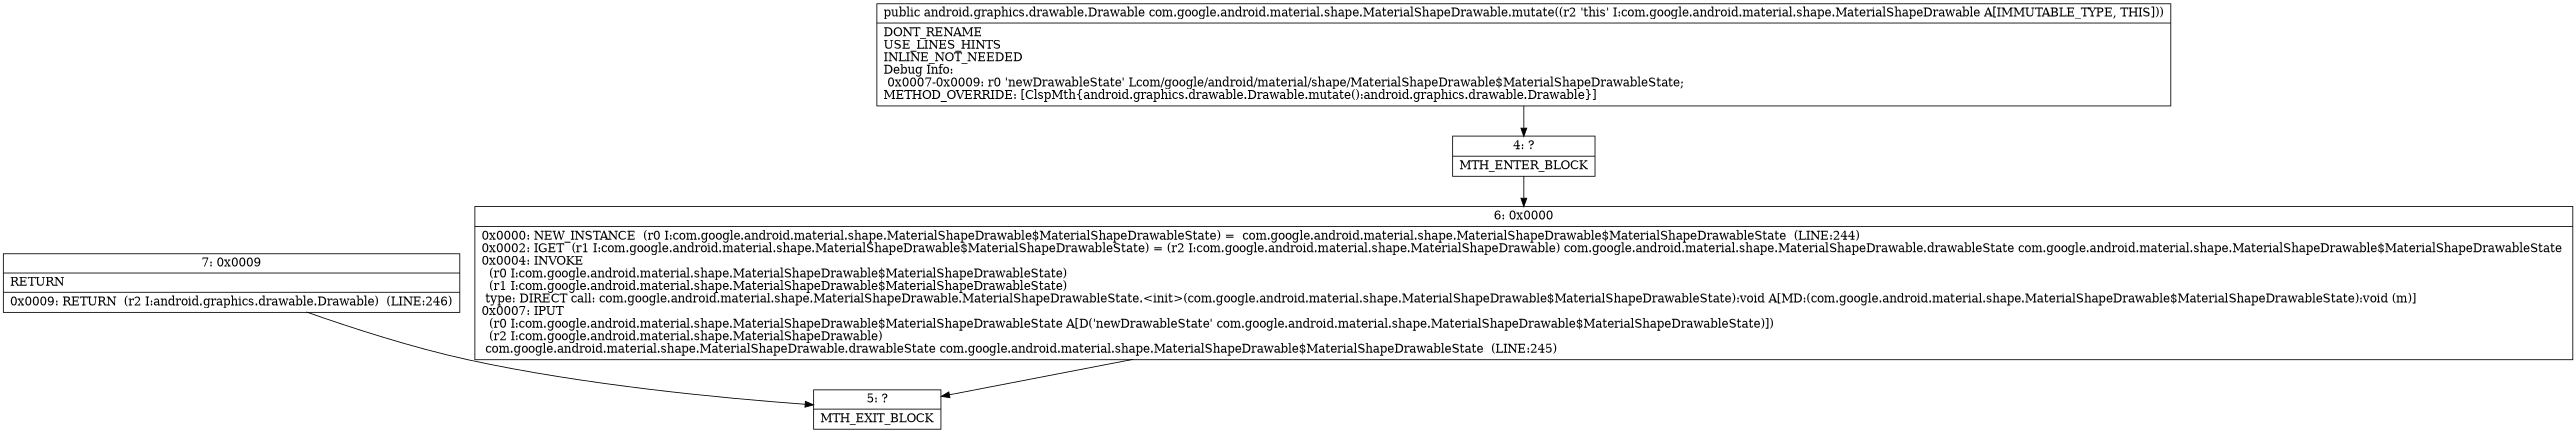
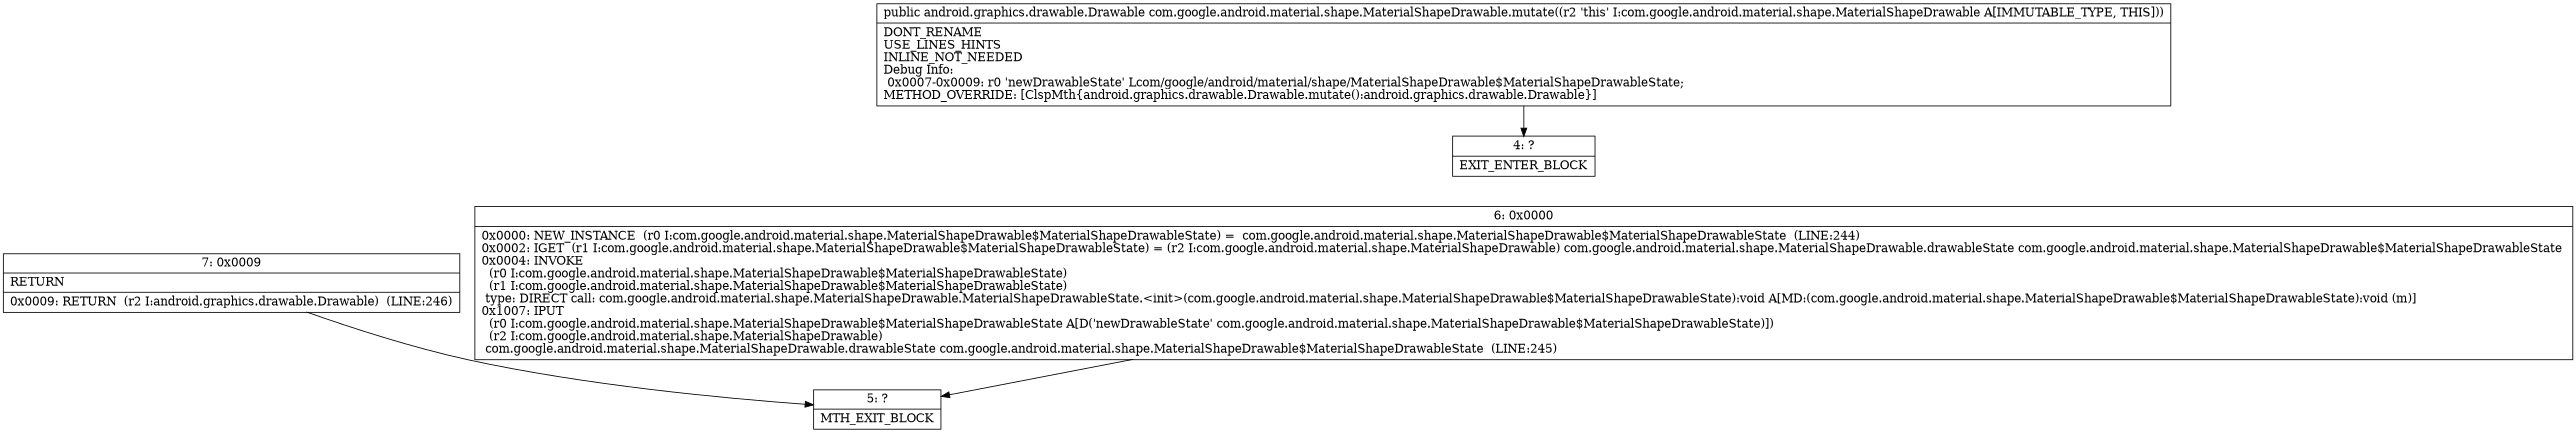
  digraph {
    node [shape=record]
-   n1 [label="{4\:\ ?|MTH_ENTER_BLOCK\l}"]
-   n2 [label="{6\:\ 0x0000|0x0000: NEW_INSTANCE  (r0 I:com.google.android.material.shape.MaterialShapeDrawable$MaterialShapeDrawableState) =  com.google.android.material.shape.MaterialShapeDrawable$MaterialShapeDrawableState  (LINE:244)\l0x0002: IGET  (r1 I:com.google.android.material.shape.MaterialShapeDrawable$MaterialShapeDrawableState) = (r2 I:com.google.android.material.shape.MaterialShapeDrawable) com.google.android.material.shape.MaterialShapeDrawable.drawableState com.google.android.material.shape.MaterialShapeDrawable$MaterialShapeDrawableState \l0x0004: INVOKE  \l  (r0 I:com.google.android.material.shape.MaterialShapeDrawable$MaterialShapeDrawableState)\l  (r1 I:com.google.android.material.shape.MaterialShapeDrawable$MaterialShapeDrawableState)\l type: DIRECT call: com.google.android.material.shape.MaterialShapeDrawable.MaterialShapeDrawableState.\<init\>(com.google.android.material.shape.MaterialShapeDrawable$MaterialShapeDrawableState):void A[MD:(com.google.android.material.shape.MaterialShapeDrawable$MaterialShapeDrawableState):void (m)]\l0x0007: IPUT  \l  (r0 I:com.google.android.material.shape.MaterialShapeDrawable$MaterialShapeDrawableState A[D('newDrawableState' com.google.android.material.shape.MaterialShapeDrawable$MaterialShapeDrawableState)])\l  (r2 I:com.google.android.material.shape.MaterialShapeDrawable)\l com.google.android.material.shape.MaterialShapeDrawable.drawableState com.google.android.material.shape.MaterialShapeDrawable$MaterialShapeDrawableState  (LINE:245)\l}"]
+   n1 [label="{4\:\ ?|EXIT_ENTER_BLOCK\l}"]
+   n2 [label="{6\:\ 0x0000|0x0000: NEW_INSTANCE  (r0 I:com.google.android.material.shape.MaterialShapeDrawable$MaterialShapeDrawableState) =  com.google.android.material.shape.MaterialShapeDrawable$MaterialShapeDrawableState  (LINE:244)\l0x0002: IGET  (r1 I:com.google.android.material.shape.MaterialShapeDrawable$MaterialShapeDrawableState) = (r2 I:com.google.android.material.shape.MaterialShapeDrawable) com.google.android.material.shape.MaterialShapeDrawable.drawableState com.google.android.material.shape.MaterialShapeDrawable$MaterialShapeDrawableState \l0x0004: INVOKE  \l  (r0 I:com.google.android.material.shape.MaterialShapeDrawable$MaterialShapeDrawableState)\l  (r1 I:com.google.android.material.shape.MaterialShapeDrawable$MaterialShapeDrawableState)\l type: DIRECT call: com.google.android.material.shape.MaterialShapeDrawable.MaterialShapeDrawableState.\<init\>(com.google.android.material.shape.MaterialShapeDrawable$MaterialShapeDrawableState):void A[MD:(com.google.android.material.shape.MaterialShapeDrawable$MaterialShapeDrawableState):void (m)]\l0x1007: IPUT  \l  (r0 I:com.google.android.material.shape.MaterialShapeDrawable$MaterialShapeDrawableState A[D('newDrawableState' com.google.android.material.shape.MaterialShapeDrawable$MaterialShapeDrawableState)])\l  (r2 I:com.google.android.material.shape.MaterialShapeDrawable)\l com.google.android.material.shape.MaterialShapeDrawable.drawableState com.google.android.material.shape.MaterialShapeDrawable$MaterialShapeDrawableState  (LINE:245)\l}"]
    n3 [label="{5\:\ ?|MTH_EXIT_BLOCK\l}"]
    n4 [label="{7\:\ 0x0009|RETURN\l|0x0009: RETURN  (r2 I:android.graphics.drawable.Drawable)  (LINE:246)\l}"]
    n5 [label="{public android.graphics.drawable.Drawable com.google.android.material.shape.MaterialShapeDrawable.mutate((r2 'this' I:com.google.android.material.shape.MaterialShapeDrawable A[IMMUTABLE_TYPE, THIS]))  | DONT_RENAME\lUSE_LINES_HINTS\lINLINE_NOT_NEEDED\lDebug Info:\l  0x0007\-0x0009: r0 'newDrawableState' Lcom\/google\/android\/material\/shape\/MaterialShapeDrawable$MaterialShapeDrawableState;\lMETHOD_OVERRIDE: [ClspMth\{android.graphics.drawable.Drawable.mutate():android.graphics.drawable.Drawable\}]\l}"]
-   n1 -> n2
    n2 -> n3
    n4 -> n3
    n5 -> n1
  }
